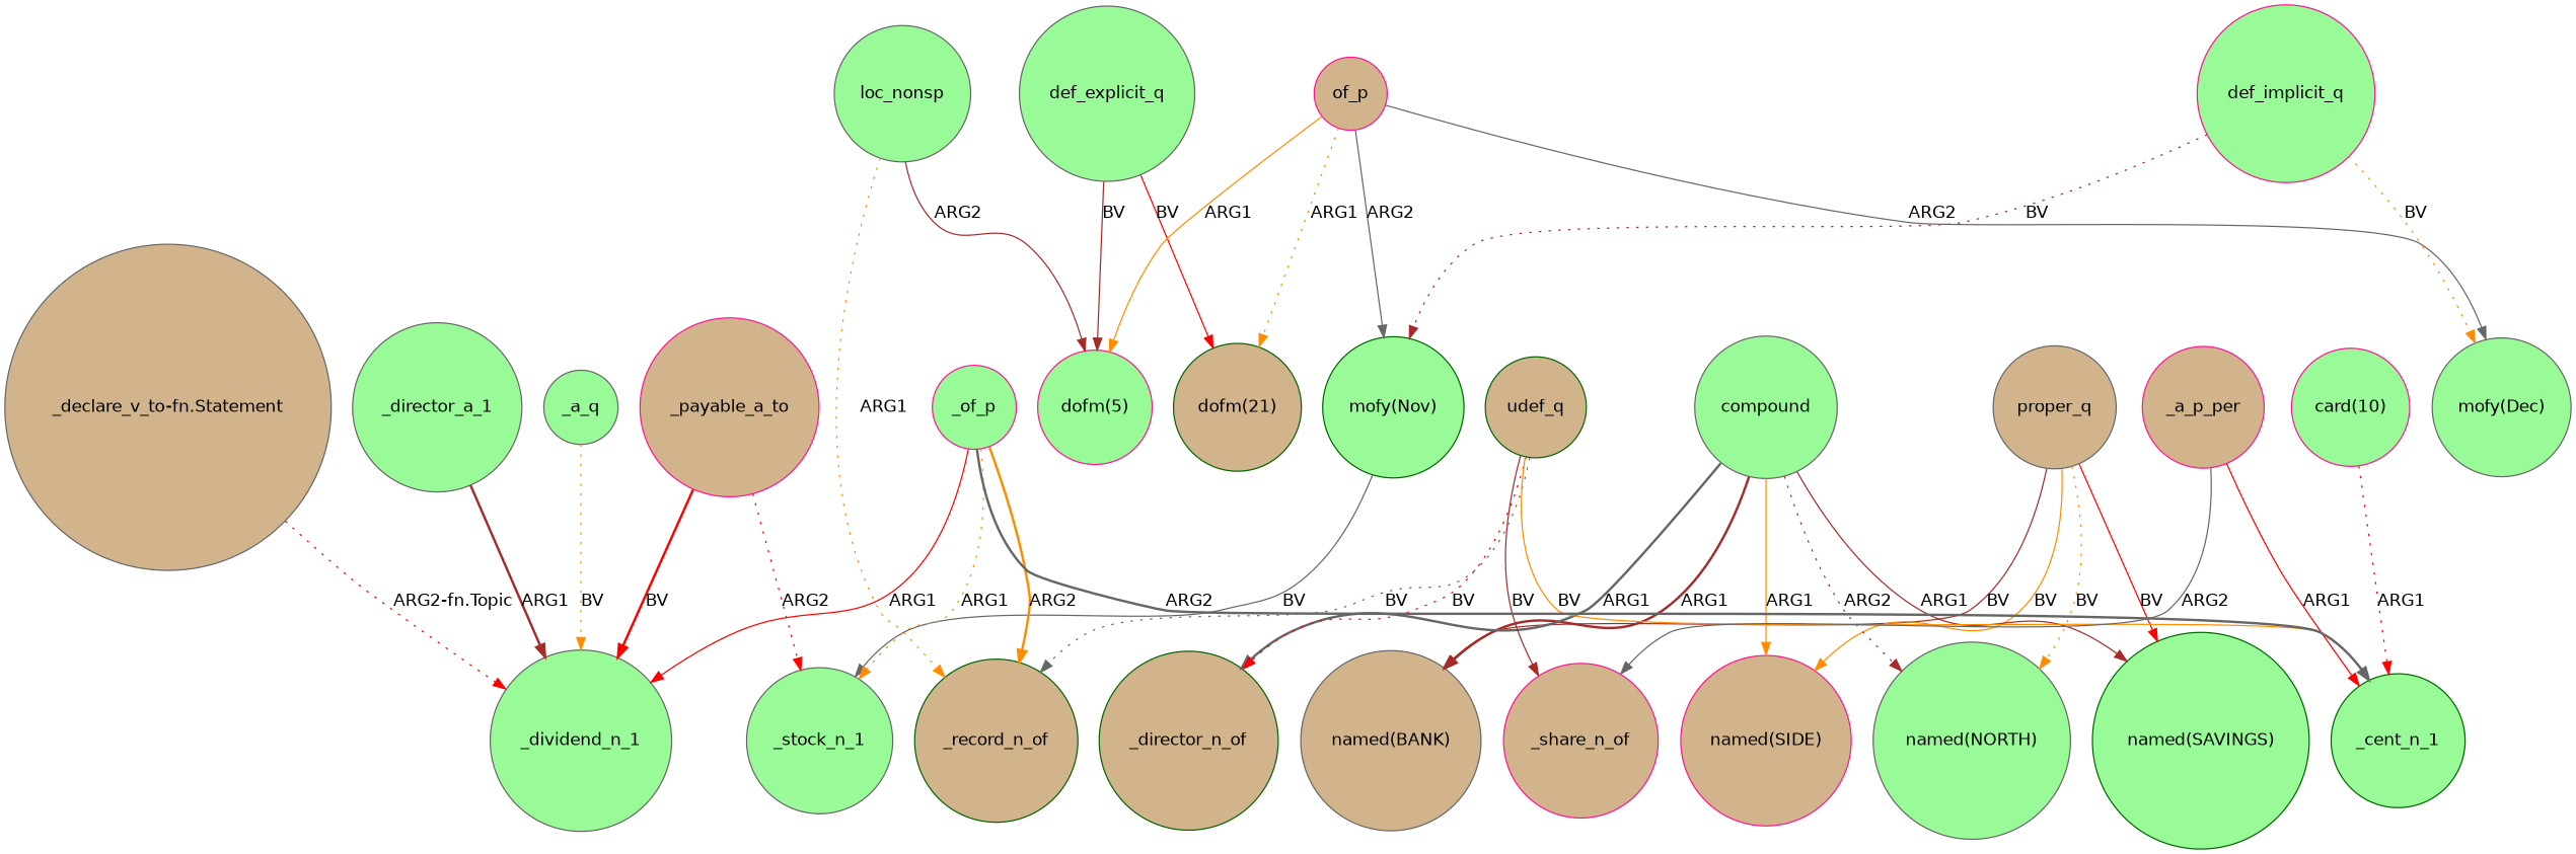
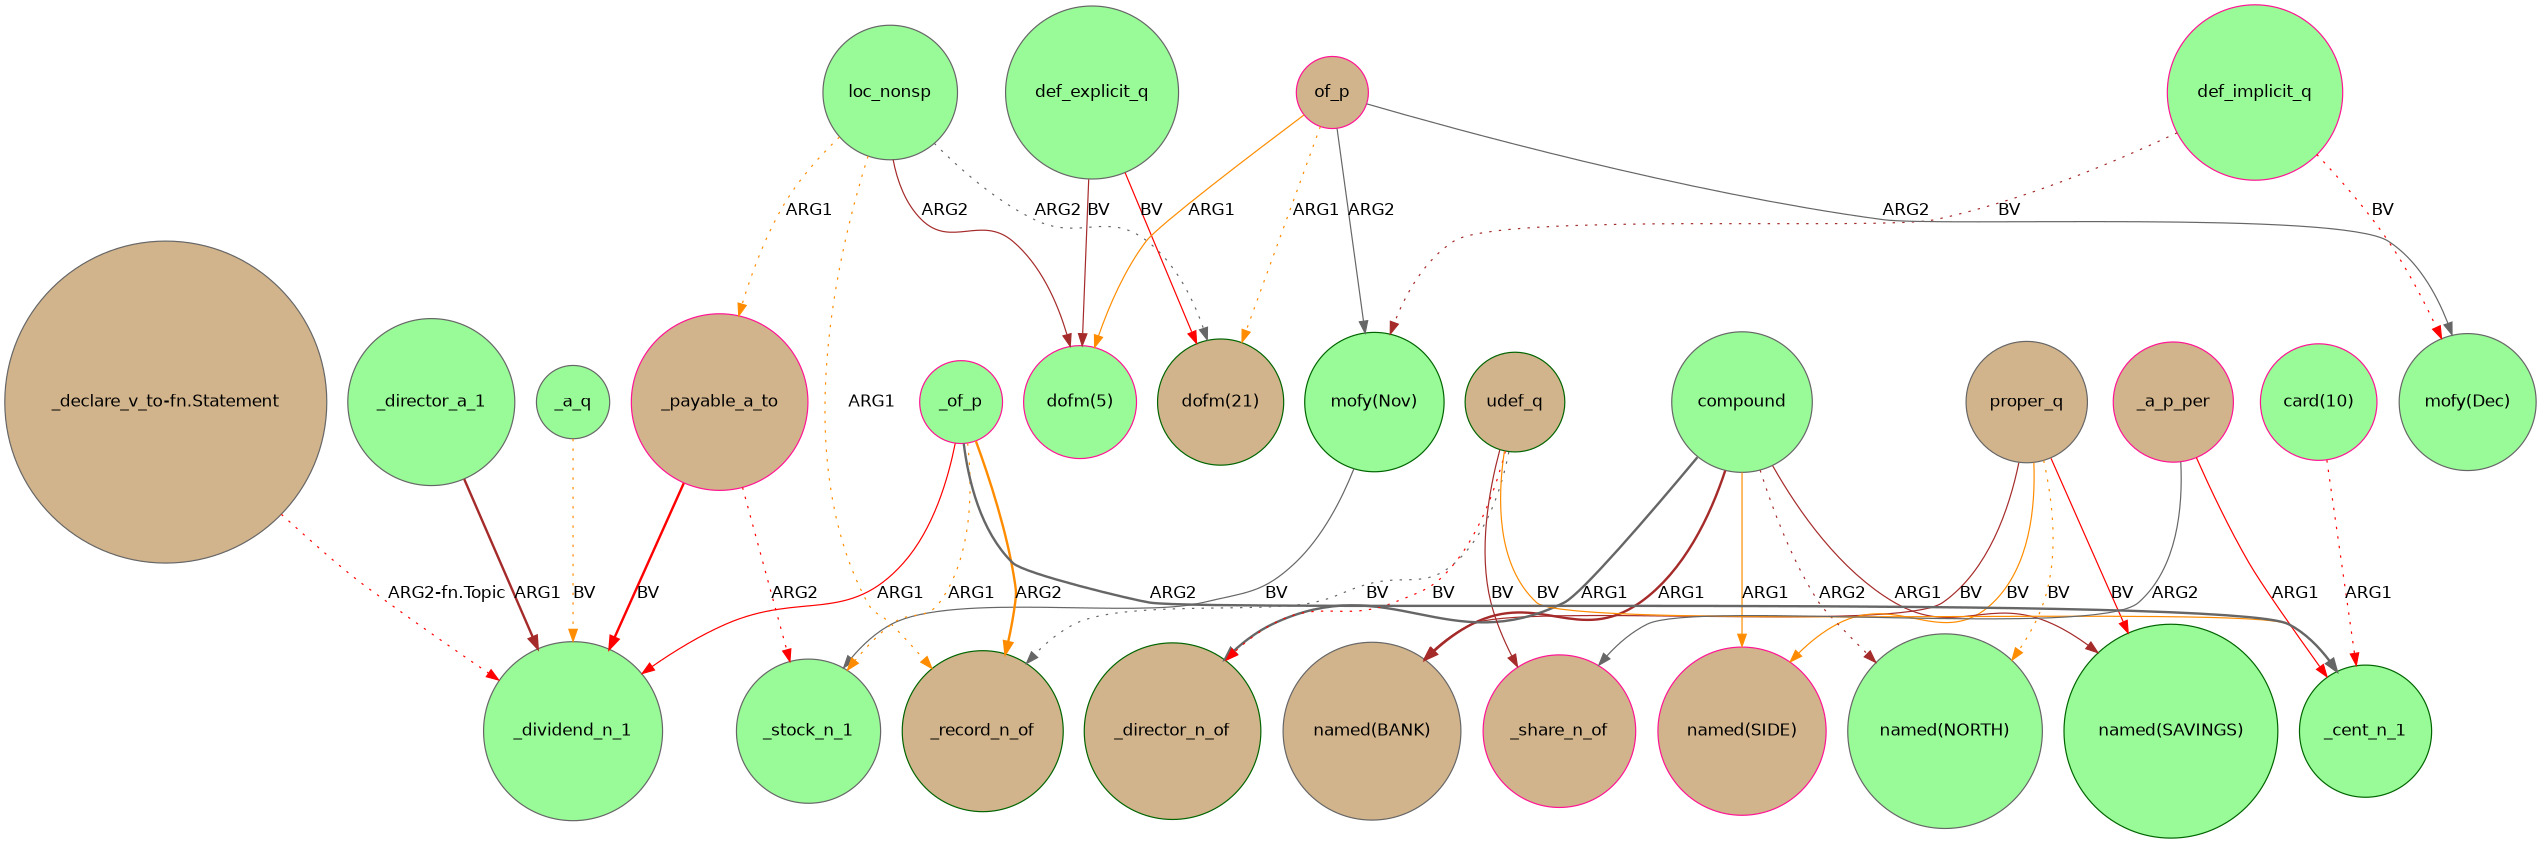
  digraph {
    fontname="DejaVu Sans"
    node [color=gray40 fillcolor=palegreen fontname="DejaVu Sans" shape=circle style=filled]
    edge [color=darkorange fontname="DejaVu Sans" style=solid]
    "dofm(5)" [color=deeppink]
    loc_nonsp
    _payable_a_to [color=deeppink fillcolor=tan]
    "dofm(21)" [color=darkgreen fillcolor=tan]
    _record_n_of [color=darkgreen fillcolor=tan]
    _dividend_n_1
    _stock_n_1
    proper_q [fillcolor=tan]
    "named(BANK)" [fillcolor=tan]
    "named(SAVINGS)" [color=darkgreen]
    "named(SIDE)" [color=deeppink fillcolor=tan]
    "named(NORTH)"
    "_declare_v_to-fn.Statement" [fillcolor=tan]
    _director_n_of [color=darkgreen fillcolor=tan]
    def_implicit_q [color=deeppink]
    "mofy(Dec)"
    "mofy(Nov)" [color=darkgreen]
    compound
    udef_q [color=darkgreen fillcolor=tan]
    _share_n_of [color=deeppink fillcolor=tan]
    _cent_n_1 [color=darkgreen]
    def_explicit_q
    _a_p_per [color=deeppink fillcolor=tan]
    "card(10)" [color=deeppink]
    _of_p [color=deeppink]
    of_p [color=deeppink fillcolor=tan]
    n27 [label=_director_a_1]
    _a_q
    loc_nonsp -> "dofm(5)" [color=brown label=ARG2]
+   loc_nonsp -> _payable_a_to [label=ARG1 style=dotted]
+   loc_nonsp -> "dofm(21)" [color=gray40 label=ARG2 style=dotted]
    loc_nonsp -> _record_n_of [label=ARG1 style=dotted]
    _payable_a_to -> _dividend_n_1 [color=red label=BV style=bold]
    _payable_a_to -> _stock_n_1 [color=red label=ARG2 style=dotted]
    proper_q -> "named(BANK)" [color=brown label=BV]
    proper_q -> "named(SAVINGS)" [color=red label=BV]
    proper_q -> "named(SIDE)" [label=BV]
    proper_q -> "named(NORTH)" [label=BV style=dotted]
    "_declare_v_to-fn.Statement" -> _dividend_n_1 [color=red label="ARG2-fn.Topic" style=dotted]
-   def_implicit_q -> "mofy(Dec)" [label=BV style=dotted]
+   def_implicit_q -> "mofy(Dec)" [color=red label=BV style=dotted]
    def_implicit_q -> "mofy(Nov)" [color=brown label=BV style=dotted]
    "mofy(Nov)" -> _stock_n_1 [color=gray40 label=BV]
    compound -> "named(BANK)" [color=brown label=ARG1 style=bold]
    compound -> "named(SAVINGS)" [color=brown label=ARG1]
    compound -> "named(SIDE)" [label=ARG1]
    compound -> "named(NORTH)" [color=brown label=ARG2 style=dotted]
    compound -> _director_n_of [color=gray40 label=ARG1 style=bold]
    udef_q -> _record_n_of [color=gray40 label=BV style=dotted]
    udef_q -> _director_n_of [color=red label=BV style=dotted]
    udef_q -> _share_n_of [color=brown label=BV]
    udef_q -> _cent_n_1 [label=BV]
    def_explicit_q -> "dofm(5)" [color=brown label=BV]
    def_explicit_q -> "dofm(21)" [color=red label=BV]
    _a_p_per -> _share_n_of [color=gray40 label=ARG2]
    _a_p_per -> _cent_n_1 [color=red label=ARG1]
    "card(10)" -> _cent_n_1 [color=red label=ARG1 style=dotted]
    _of_p -> _record_n_of [label=ARG2 style=bold]
    _of_p -> _dividend_n_1 [color=red label=ARG1]
    _of_p -> _stock_n_1 [label=ARG1 style=dotted]
    _of_p -> _cent_n_1 [color=gray40 label=ARG2 style=bold]
    of_p -> "dofm(5)" [label=ARG1]
    of_p -> "dofm(21)" [label=ARG1 style=dotted]
    of_p -> "mofy(Dec)" [color=gray40 label=ARG2]
    of_p -> "mofy(Nov)" [color=gray40 label=ARG2]
    n27 -> _dividend_n_1 [color=brown label=ARG1 style=bold]
    _a_q -> _dividend_n_1 [label=BV style=dotted]
  }
